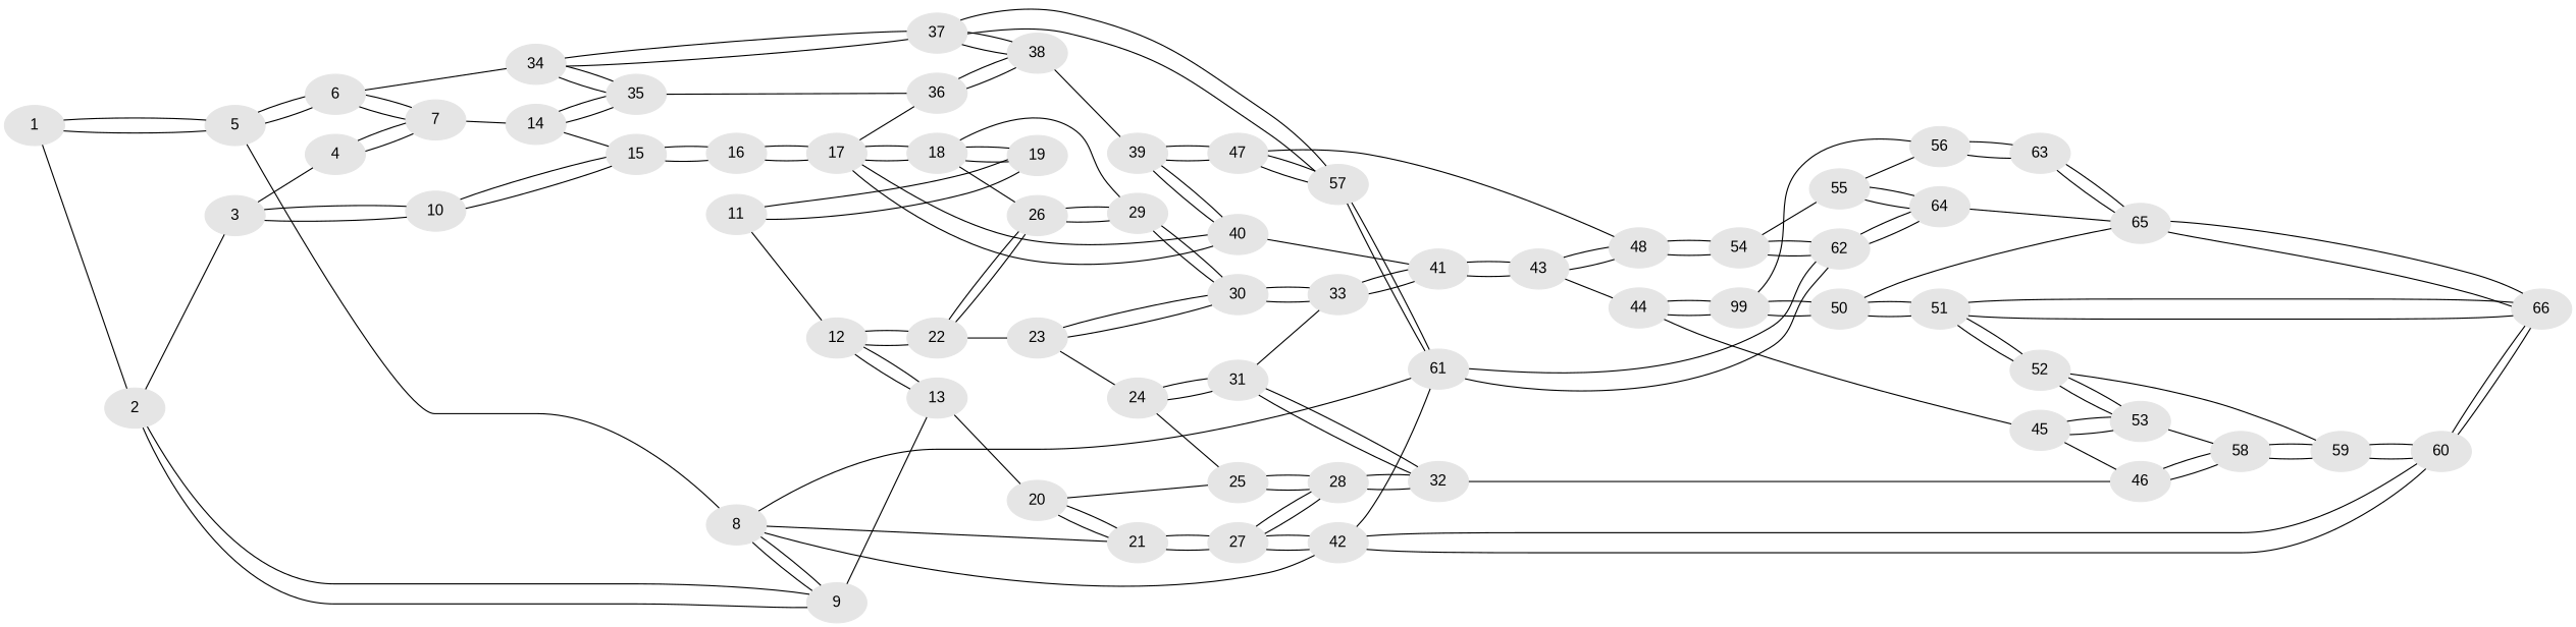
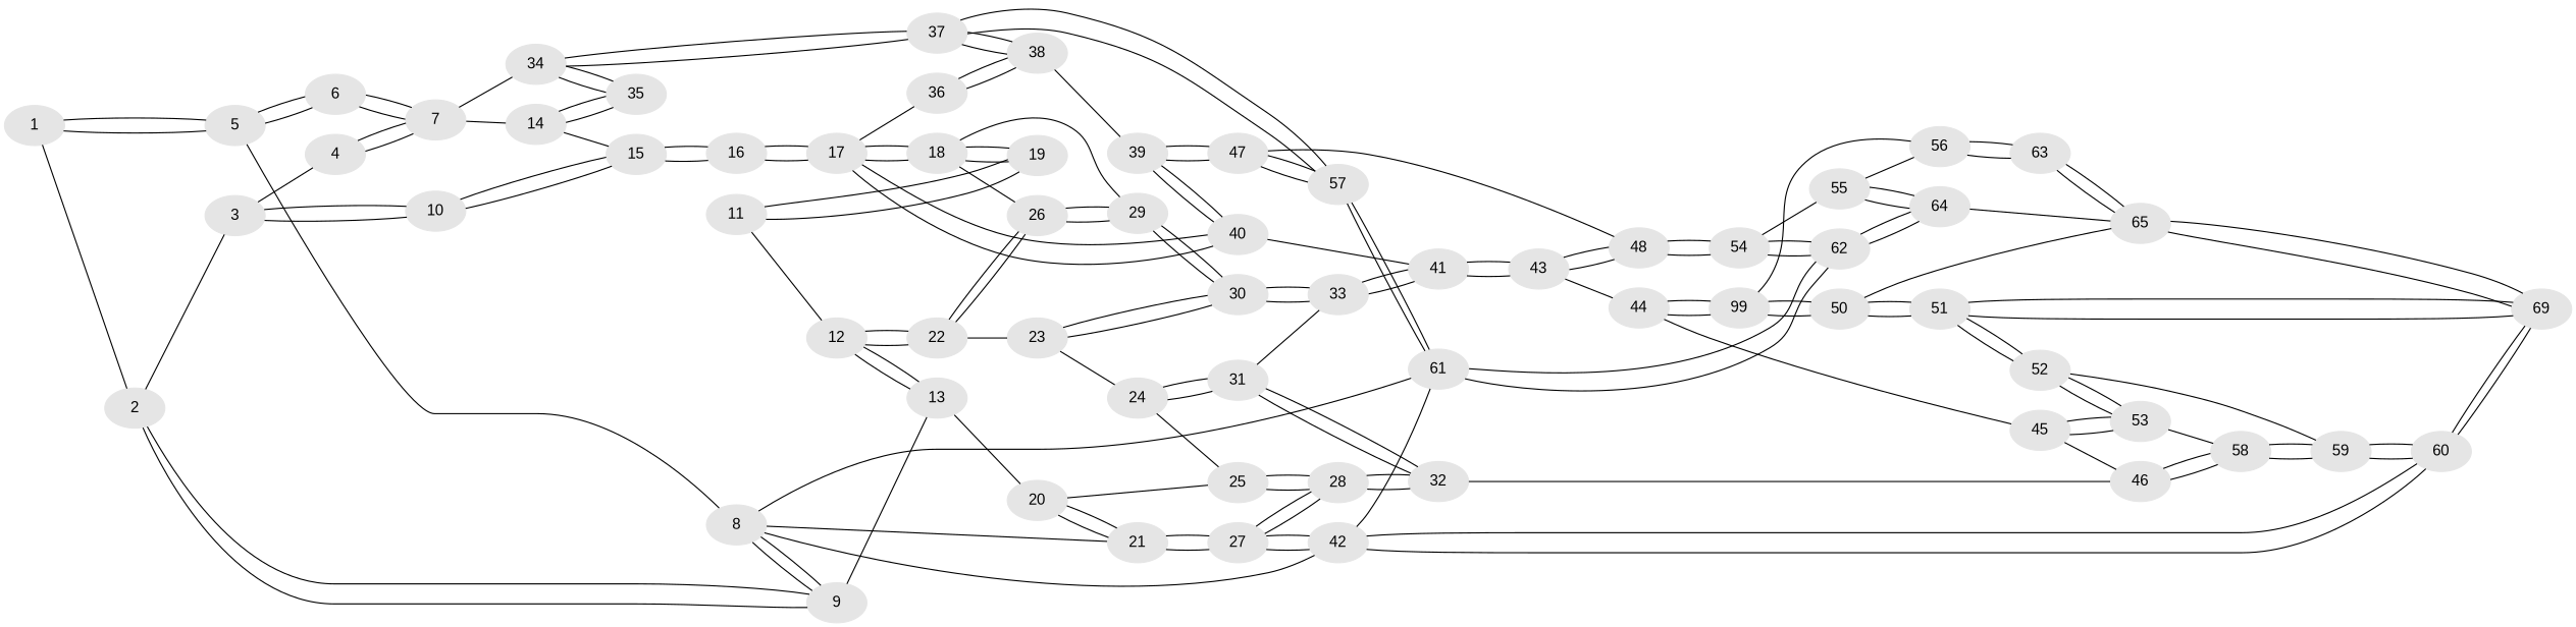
  graph {
    fontname="Liberation Sans"
    rankdir=LR
    node [color=gray90 fontname="Liberation Sans" style=filled]
    edge [fontname="Liberation Sans"]
    1
    2
    5
    3
    9
    6
    8
    4
    10
    13
    7
    15
    14
    34
    61
    21
    42
    62
    35
    37
    27
    60
    20
    11
    12
    19
    16
    22
    26
    23
    25
    36
    17
    18
    40
    38
    29
    41
    30
    28
    24
    31
    33
    32
    46
    58
    43
    57
    39
    47
    48
    44
-   66
+   66 [label=69]
    45
    n55 [label=99]
    54
    53
    50
    56
    59
    55
    51
    65
    63
    52
    64
    1 -- 2
    1 -- 5
    1 -- 5
    2 -- 3
    2 -- 9
    2 -- 9
    5 -- 6
    5 -- 6
    5 -- 8
    3 -- 4
    3 -- 10
    3 -- 10
    9 -- 13
    6 -- 7
    6 -- 7
-   6 -- 34
+   7 -- 34
    8 -- 9
    8 -- 9
    8 -- 61
    8 -- 21
    8 -- 42
    4 -- 7
    4 -- 7
    10 -- 15
    10 -- 15
    13 -- 20
    7 -- 14
    15 -- 16
    15 -- 16
    14 -- 15
    14 -- 35
    14 -- 35
    34 -- 35
    34 -- 35
    34 -- 37
    34 -- 37
    61 -- 62
    61 -- 62
    21 -- 27
    21 -- 27
    42 -- 61
    42 -- 60
    42 -- 60
    62 -- 64
    62 -- 64
-   35 -- 36
    37 -- 38
    37 -- 38
    37 -- 57
    37 -- 57
    27 -- 42
    27 -- 42
    27 -- 28
    27 -- 28
    60 -- 66
    60 -- 66
    20 -- 21
    20 -- 21
    20 -- 25
    11 -- 12
    11 -- 19
    11 -- 19
    12 -- 13
    12 -- 13
    12 -- 22
    12 -- 22
    16 -- 17
    16 -- 17
    22 -- 26
    22 -- 26
    22 -- 23
    26 -- 29
    26 -- 29
    23 -- 30
    23 -- 30
    23 -- 24
    25 -- 28
    25 -- 28
    36 -- 38
    36 -- 38
    17 -- 36
    17 -- 18
    17 -- 18
    17 -- 40
    17 -- 40
    18 -- 19
    18 -- 19
    18 -- 26
    18 -- 29
    40 -- 41
    38 -- 39
    29 -- 30
    29 -- 30
    41 -- 43
    41 -- 43
    30 -- 33
    30 -- 33
    28 -- 32
    28 -- 32
    24 -- 25
    24 -- 31
    24 -- 31
    31 -- 33
    31 -- 32
    31 -- 32
    33 -- 41
    33 -- 41
    32 -- 46
    46 -- 58
    46 -- 58
    58 -- 59
    58 -- 59
    43 -- 48
    43 -- 48
    43 -- 44
    57 -- 61
    57 -- 61
    39 -- 40
    39 -- 40
    39 -- 47
    39 -- 47
    47 -- 57
    47 -- 57
    47 -- 48
    48 -- 54
    48 -- 54
    44 -- 45
    44 -- n55
    44 -- n55
    45 -- 46
    45 -- 53
    45 -- 53
    n55 -- 50
    n55 -- 50
    n55 -- 56
    54 -- 62
    54 -- 62
    54 -- 55
    53 -- 58
    50 -- 51
    50 -- 51
    50 -- 65
    56 -- 63
    56 -- 63
    59 -- 60
    59 -- 60
    55 -- 56
    55 -- 64
    55 -- 64
    51 -- 66
    51 -- 66
    51 -- 52
    51 -- 52
    65 -- 66
    65 -- 66
    63 -- 65
    63 -- 65
    52 -- 53
    52 -- 53
    52 -- 59
    64 -- 65
  }
